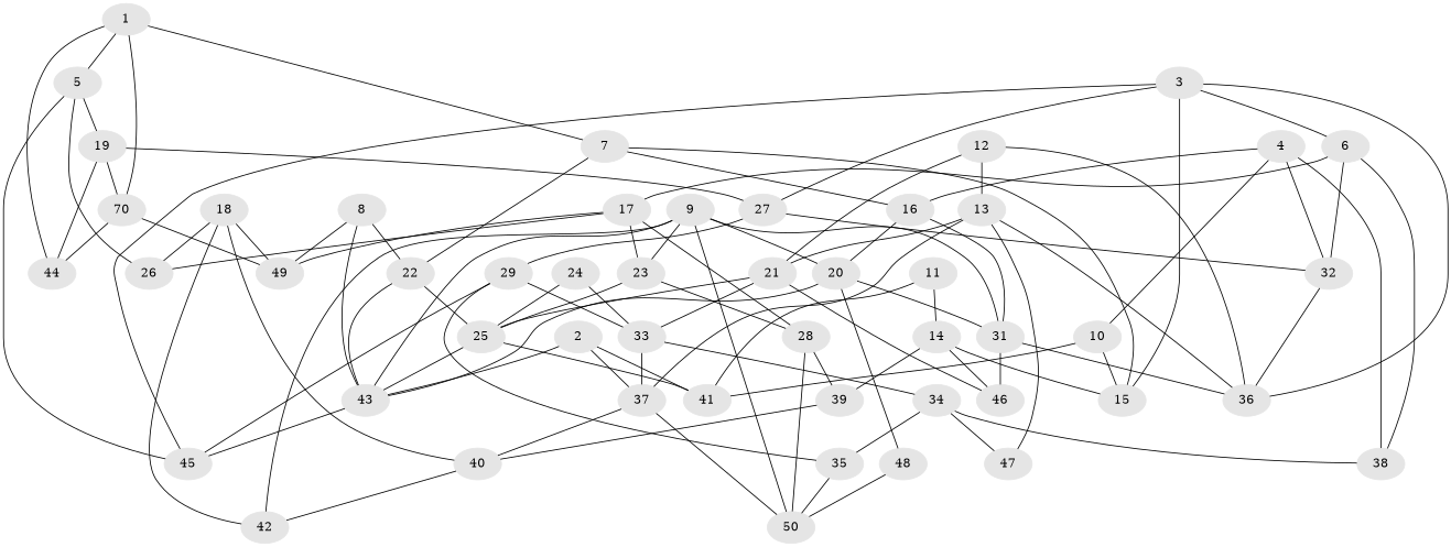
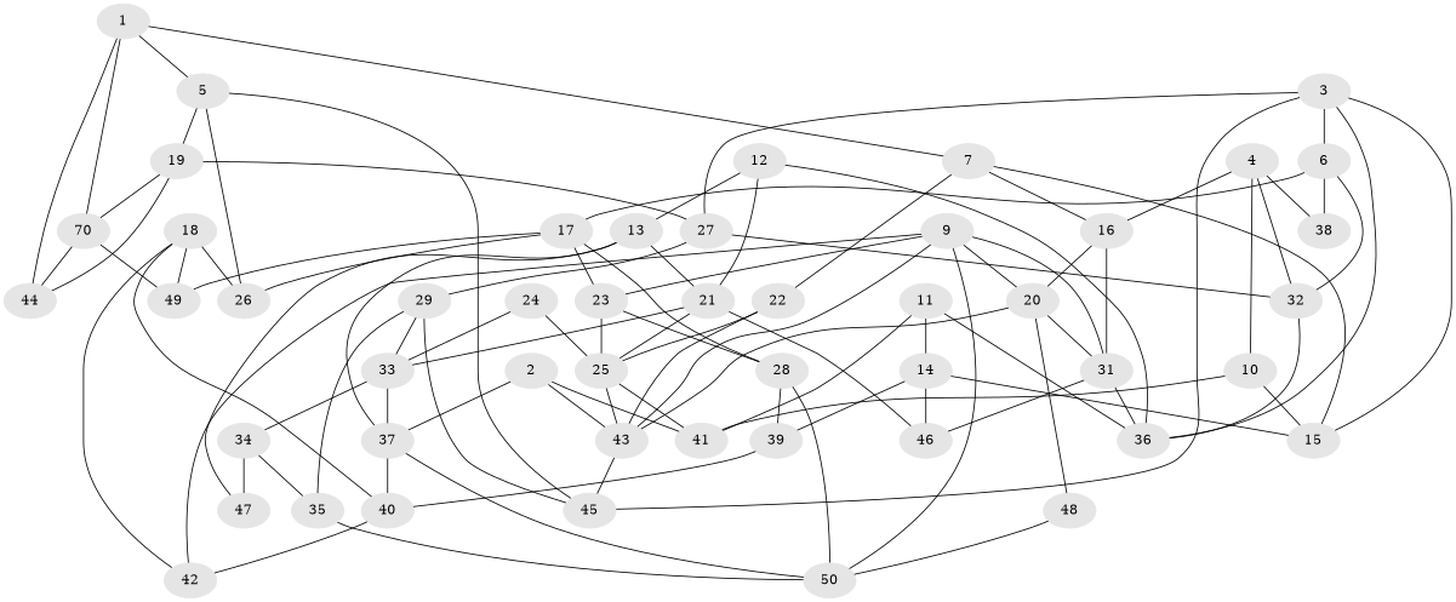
  graph {
    node [color=gray90 style=filled]
    1
    5
    7
    n4 [label=70]
    44
    45
    19
    26
    15
    16
    22
    49
    2
    37
    41
    43
    50
    40
    3
    6
    27
    36
    32
    38
    17
    29
    4
    10
    20
    31
    23
    28
    25
-   8
    9
    42
    48
    46
    11
    14
    39
    12
    13
    21
    47
    33
    18
    24
    34
    35
    1 -- 5
    1 -- 7
    1 -- n4
    1 -- 44
    5 -- 45
    5 -- 19
    5 -- 26
    7 -- 15
    7 -- 16
    7 -- 22
    n4 -- 44
    n4 -- 49
    19 -- n4
    19 -- 44
    19 -- 27
    16 -- 20
    16 -- 31
    22 -- 43
    22 -- 25
    2 -- 37
    2 -- 41
    2 -- 43
    37 -- 50
    37 -- 40
    43 -- 45
    40 -- 42
    3 -- 45
    3 -- 15
    3 -- 6
    3 -- 27
    3 -- 36
    6 -- 32
    6 -- 38
    6 -- 17
    27 -- 32
    27 -- 29
    32 -- 36
    17 -- 26
    17 -- 49
    17 -- 23
    17 -- 28
    29 -- 45
    29 -- 33
    29 -- 35
    4 -- 16
    4 -- 32
    4 -- 38
    4 -- 10
    10 -- 15
    10 -- 41
    20 -- 43
    20 -- 31
    20 -- 48
    31 -- 36
    31 -- 46
    23 -- 28
    23 -- 25
    28 -- 50
    28 -- 39
    25 -- 41
    25 -- 43
-   8 -- 22
-   8 -- 49
-   8 -- 43
    9 -- 43
    9 -- 50
    9 -- 20
    9 -- 31
    9 -- 23
    9 -- 42
    48 -- 50
    11 -- 41
    11 -- 14
    14 -- 15
    14 -- 46
    14 -- 39
    39 -- 40
    12 -- 36
    12 -- 13
    12 -- 21
    13 -- 37
-   13 -- 36
+   11 -- 36
    13 -- 21
    13 -- 47
    21 -- 25
    21 -- 46
    21 -- 33
    33 -- 37
    33 -- 34
    18 -- 26
    18 -- 49
    18 -- 40
    18 -- 42
    24 -- 25
    24 -- 33
-   34 -- 38
    34 -- 47
    34 -- 35
    35 -- 50
  }
